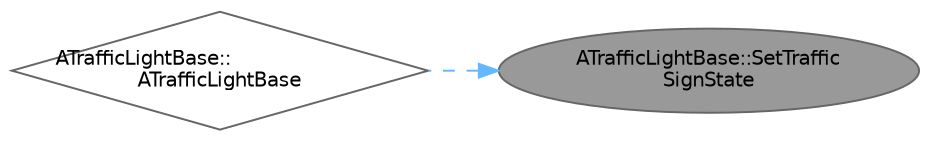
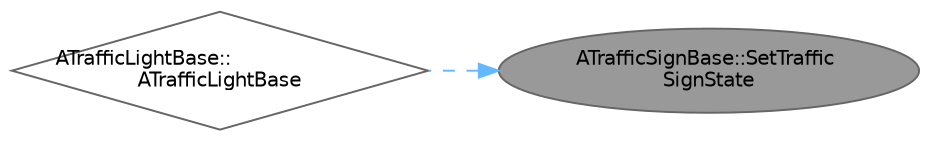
  digraph {
    rankdir=RL
    node [fontname=Helvetica fontsize=10 style=filled]
-   n1 [color=gray40 fillcolor=grey60 fontcolor=black height=0.2 label="ATrafficLightBase::SetTraffic\lSignState" shape=ellipse width=0.4]
+   n1 [color=gray40 fillcolor=grey60 fontcolor=black height=0.2 label="ATrafficSignBase::SetTraffic\lSignState" shape=ellipse width=0.4]
    n2 [color=grey40 fillcolor=white height=0.2 label="ATrafficLightBase::\lATrafficLightBase" shape=diamond width=0.4]
    n1 -> n2 [color=steelblue1 dir=back fontname=Helvetica fontsize=10 labelfontname=Helvetica labelfontsize=10 style=dashed]
  }
